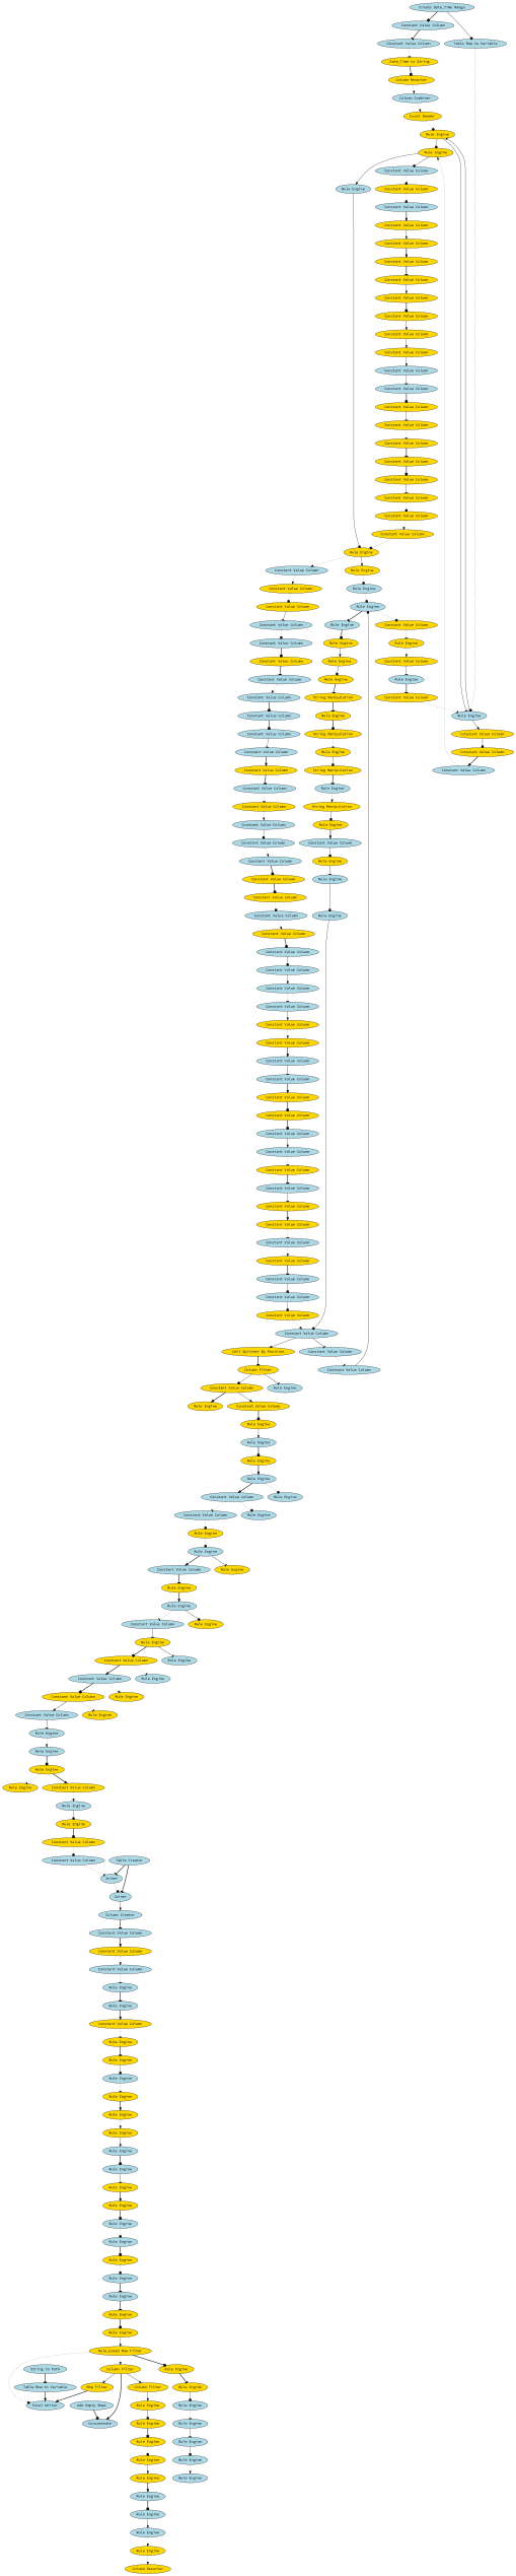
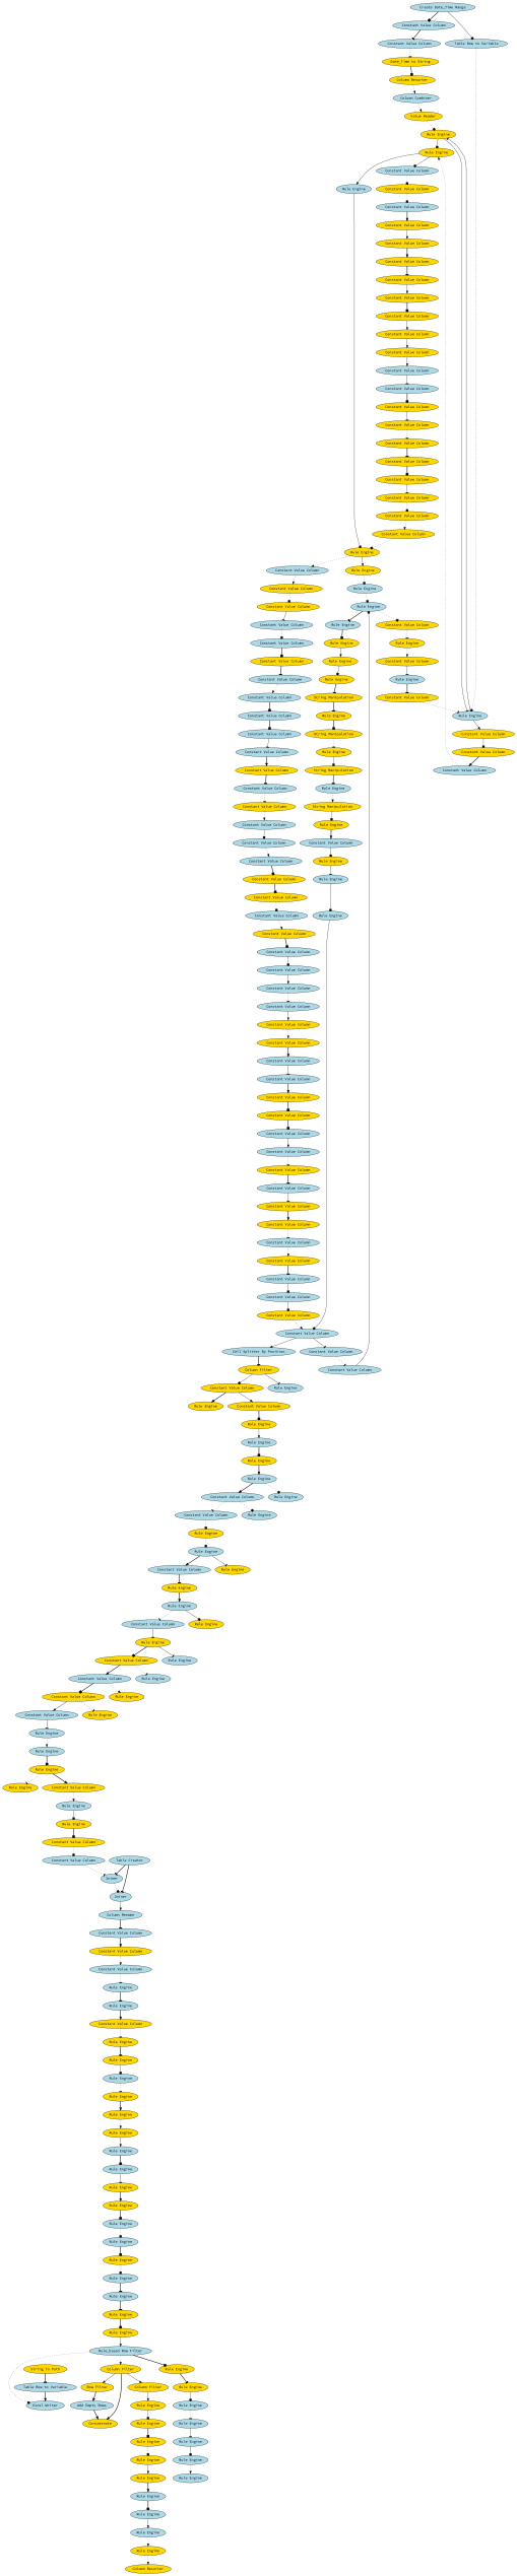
  digraph {
    fontname="Source Code Pro"
    rankdir=TB
    node [fillcolor=gold fontname="Source Code Pro" style=filled]
    edge [arrowhead=box fontname="Source Code Pro" style=bold]
    n1 [fillcolor=lightblue label="Constant Value Column"]
    n2 [fillcolor=lightblue label="Constant Value Column"]
    n3 [label="Date_Time to String"]
    n4 [label="Column Resorter"]
    n5 [label="Rule Engine"]
    n6 [fillcolor=lightblue label="Rule Engine"]
    n7 [fillcolor=lightblue label="Constant Value Column"]
    n8 [label="Rule Engine"]
    n9 [label="Constant Value Column"]
    n10 [label="Rule Engine"]
    n11 [fillcolor=lightblue label="Constant Value Column"]
    n12 [label="Constant Value Column"]
    n13 [label="Constant Value Column"]
    n14 [label="Constant Value Column"]
    n15 [label="Constant Value Column"]
    n16 [fillcolor=lightblue label="Rule Engine"]
    n17 [fillcolor=lightblue label="Rule Engine"]
    n18 [fillcolor=lightblue label="Rule Engine"]
    n19 [fillcolor=lightblue label="Rule Engine"]
    n20 [fillcolor=lightblue label="Constant Value Column"]
    n21 [label="Constant Value Column"]
    n22 [label="Rule Engine"]
    n23 [fillcolor=lightblue label="Constant Value Column"]
    n24 [label="Rule Engine"]
    n25 [fillcolor=lightblue label="Rule Engine"]
    n26 [label="Constant Value Column"]
    n27 [fillcolor=lightblue label="Constant Value Column"]
    n28 [fillcolor=lightblue label="Constant Value Column"]
    n29 [fillcolor=lightblue label="Constant Value Column"]
    n30 [label="Constant Value Column"]
    n31 [fillcolor=lightblue label="Constant Value Column"]
    n32 [label="Rule Engine"]
    n33 [label="Rule Engine"]
    n34 [label="Rule Engine"]
    n35 [label="Rule Engine"]
    n36 [fillcolor=lightblue label="Table Row to Variable"]
    n37 [fillcolor=lightblue label="Excel Writer"]
-   n38 [label="Excel Reader"]
+   n38 [label="Value Reader"]
    n39 [label="Rule Engine"]
    n40 [fillcolor=lightblue label="Rule Engine"]
    n41 [label="Constant Value Column"]
    n42 [fillcolor=lightblue label="Constant Value Column"]
    n43 [fillcolor=lightblue label="Constant Value Column"]
    n44 [fillcolor=lightblue label="Rule Engine"]
    n45 [fillcolor=lightblue label="Rule Engine"]
    n46 [label="Constant Value Column"]
    n47 [label="Constant Value Column"]
    n48 [label="Constant Value Column"]
    n49 [fillcolor=lightblue label="Constant Value Column"]
    n50 [fillcolor=lightblue label="Constant Value Column"]
    n51 [label="Constant Value Column"]
    n52 [fillcolor=lightblue label="Rule Engine"]
    n53 [fillcolor=lightblue label="Constant Value Column"]
    n54 [label="Rule Engine"]
    n55 [label="Rule Engine"]
    n56 [fillcolor=lightblue label="Rule Engine"]
    n57 [label="Constant Value Column"]
    n58 [fillcolor=lightblue label="Constant Value Column"]
    n59 [fillcolor=lightblue label="Table Row to Variable"]
    n60 [label="Rule Engine"]
    n61 [label="Rule Engine"]
    n62 [fillcolor=lightblue label="Rule Engine"]
    n63 [label="Rule Engine"]
    n64 [fillcolor=lightblue label="Constant Value Column"]
    n65 [label="Constant Value Column"]
    n66 [label="Constant Value Column"]
    n67 [label="Constant Value Column"]
    n68 [label="Constant Value Column"]
    n69 [label="Rule Engine"]
    n70 [label="Constant Value Column"]
    n71 [fillcolor=lightblue label="Rule Engine"]
    n72 [fillcolor=lightblue label="Rule Engine"]
    n73 [label="Rule Engine"]
    n74 [label="Rule Engine"]
    n75 [fillcolor=lightblue label="Rule Engine"]
    n76 [fillcolor=lightblue label="Rule Engine"]
    n77 [label="Rule Engine"]
    n78 [label="Rule Engine"]
    n79 [label="Constant Value Column"]
    n80 [fillcolor=lightblue label="Constant Value Column"]
    n81 [fillcolor=lightblue label="Constant Value Column"]
    n82 [label="Constant Value Column"]
    n83 [fillcolor=lightblue label="Constant Value Column"]
    n84 [fillcolor=lightblue label=Joiner]
    n85 [fillcolor=lightblue label=Joiner]
-   n86 [fillcolor=lightblue label="Column Creator"]
+   n86 [fillcolor=lightblue label="Column Rename"]
    n87 [fillcolor=lightblue label="Constant Value Column"]
    n88 [fillcolor=lightblue label="Rule Engine"]
    n89 [fillcolor=lightblue label="Rule Engine"]
    n90 [label="Constant Value Column"]
    n91 [label="Rule Engine"]
    n92 [label="String Manipulation"]
    n93 [label="Rule Engine"]
    n94 [label="String Manipulation"]
    n95 [label="Constant Value Column"]
    n96 [label="Constant Value Column"]
    n97 [fillcolor=lightblue label="Constant Value Column"]
    n98 [fillcolor=lightblue label="Constant Value Column"]
    n99 [label="Constant Value Column"]
    n100 [label="Rule Engine"]
    n101 [fillcolor=lightblue label="Rule Engine"]
    n102 [fillcolor=lightblue label="Constant Value Column"]
    n103 [fillcolor=lightblue label="Constant Value Column"]
    n104 [fillcolor=lightblue label="Constant Value Column"]
    n105 [fillcolor=lightblue label="Constant Value Column"]
    n106 [fillcolor=lightblue label="Constant Value Column"]
    n107 [label="Constant Value Column"]
    n108 [label="Rule Engine"]
    n109 [label="Constant Value Column"]
    n110 [label="Rule Engine"]
    n111 [label="Constant Value Column"]
    n112 [fillcolor=lightblue label="Table Creator"]
    n113 [fillcolor=lightblue label="Rule Engine"]
    n114 [fillcolor=lightblue label="Constant Value Column"]
-   n115 [label="Cell Splitter By Position"]
+   n115 [fillcolor=lightblue label="Cell Splitter By Position"]
    n116 [label="Column Filter"]
    n117 [label="Rule Engine"]
    n118 [label="Rule Engine"]
    n119 [label="Constant Value Column"]
    n120 [fillcolor=lightblue label="Rule Engine"]
    n121 [label="Rule Engine"]
    n122 [label="Rule Engine"]
    n123 [label="String Manipulation"]
    n124 [fillcolor=lightblue label="Rule Engine"]
-   n125 [label="Rule_based Row Filter"]
+   n125 [fillcolor=lightblue label="Rule_based Row Filter"]
    n126 [label="Column Filter"]
    n127 [label="Rule Engine"]
-   n128 [fillcolor=lightblue label=Concatenate]
+   n128 [label=Concatenate]
    n129 [label="Column Filter"]
    n130 [label="Row Filter"]
    n131 [fillcolor=lightblue label="Add Empty Rows"]
    n132 [fillcolor=lightblue label="Constant Value Column"]
    n133 [fillcolor=lightblue label="Constant Value Column"]
    n134 [fillcolor=lightblue label="Rule Engine"]
    n135 [label="Rule Engine"]
    n136 [label="Rule Engine"]
    n137 [label="Constant Value Column"]
    n138 [label="Rule Engine"]
    n139 [fillcolor=lightblue label="Rule Engine"]
    n140 [label="Rule Engine"]
    n141 [fillcolor=lightblue label="Rule Engine"]
    n142 [fillcolor=lightblue label="Rule Engine"]
    n143 [fillcolor=lightblue label="Constant Value Column"]
    n144 [label="Rule Engine"]
    n145 [label="Rule Engine"]
    n146 [fillcolor=lightblue label="Rule Engine"]
    n147 [fillcolor=lightblue label="Create Date_Time Range"]
    n148 [label="Constant Value Column"]
    n149 [label="Constant Value Column"]
    n150 [fillcolor=lightblue label="Rule Engine"]
    n151 [label="String Manipulation"]
    n152 [label="Rule Engine"]
    n153 [fillcolor=lightblue label="Constant Value Column"]
    n154 [label="Rule Engine"]
    n155 [label="Constant Value Column"]
    n156 [fillcolor=lightblue label="Constant Value Column"]
    n157 [label="Constant Value Column"]
    n158 [fillcolor=lightblue label="Constant Value Column"]
    n159 [fillcolor=lightblue label="Constant Value Column"]
    n160 [fillcolor=lightblue label="Rule Engine"]
    n161 [label="Constant Value Column"]
    n162 [label="Rule Engine"]
    n163 [fillcolor=lightblue label="Rule Engine"]
    n164 [fillcolor=lightblue label="Rule Engine"]
    n165 [fillcolor=lightblue label="Rule Engine"]
    n166 [label="Constant Value Column"]
    n167 [label="Constant Value Column"]
    n168 [fillcolor=lightblue label="Rule Engine"]
    n169 [label="Constant Value Column"]
    n170 [fillcolor=lightblue label="Rule Engine"]
    n171 [fillcolor=lightblue label="Rule Engine"]
    n172 [label="Constant Value Column"]
    n173 [fillcolor=lightblue label="Constant Value Column"]
    n174 [fillcolor=lightblue label="Constant Value Column"]
    n175 [fillcolor=lightblue label="Constant Value Column"]
    n176 [fillcolor=lightblue label="Column Combiner"]
    n177 [fillcolor=lightblue label="Constant Value Column"]
    n178 [fillcolor=lightblue label="Constant Value Column"]
    n179 [fillcolor=lightblue label="Constant Value Column"]
    n180 [label="Constant Value Column"]
    n181 [label="Constant Value Column"]
    n182 [label="Rule Engine"]
    n183 [fillcolor=lightblue label="Rule Engine"]
    n184 [fillcolor=lightblue label="Rule Engine"]
    n185 [label="Rule Engine"]
    n186 [fillcolor=lightblue label="Rule Engine"]
    n187 [label="Rule Engine"]
    n188 [label="Column Resorter"]
    n189 [label="Rule Engine"]
    n190 [label="Constant Value Column"]
    n191 [label="Constant Value Column"]
-   n192 [fillcolor=lightblue label="String to Path"]
+   n192 [label="String to Path"]
    n193 [label="Constant Value Column"]
    n194 [label="Constant Value Column"]
    n195 [label="Constant Value Column"]
    n196 [fillcolor=lightblue label="Constant Value Column"]
    n197 [fillcolor=lightblue label="Constant Value Column"]
    n198 [fillcolor=lightblue label="Constant Value Column"]
    n199 [label="Constant Value Column"]
    n1 -> n2 [arrowhead=tee]
    n2 -> n3 [arrowhead=tee style=dotted]
    n3 -> n4
    n4 -> n176 [arrowhead=normal style=dotted]
    n5 -> n6 [arrowhead=normal style=solid]
    n5 -> n7 [style=solid]
    n6 -> n8 [style=solid]
    n7 -> n9 [style=dotted]
    n8 -> n10 [arrowhead=normal style=solid]
    n8 -> n11 [arrowhead=normal style=dotted]
    n9 -> n103 [style=dotted]
    n10 -> n168 [style=dotted]
    n11 -> n169 [arrowhead=normal style=dotted]
    n12 -> n13 [arrowhead=normal style=solid]
    n13 -> n14
    n14 -> n15 [arrowhead=normal style=solid]
    n15 -> n51 [arrowhead=normal style=solid]
    n16 -> n17 [arrowhead=tee style=solid]
    n17 -> n18 [style=solid]
    n18 -> n19 [arrowhead=normal style=dotted]
    n20 -> n21
    n20 -> n22 [arrowhead=normal style=dotted]
    n21 -> n23 [arrowhead=normal style=solid]
    n21 -> n24 [arrowhead=tee style=dotted]
    n23 -> n25 [arrowhead=tee style=solid]
    n25 -> n150 [arrowhead=normal style=dotted]
    n26 -> n27 [arrowhead=normal style=dotted]
    n27 -> n28 [style=solid]
    n28 -> n29 [arrowhead=normal style=dotted]
    n29 -> n190
    n30 -> n31 [arrowhead=normal]
    n31 -> n5 [arrowhead=normal style=dotted]
    n32 -> n33 [style=solid]
    n33 -> n34
    n34 -> n35 [style=dotted]
    n35 -> n138 [arrowhead=normal style=solid]
    n36 -> n37 [arrowhead=normal]
    n38 -> n39 [style=dotted]
    n39 -> n5 [style=solid]
    n39 -> n40 [arrowhead=tee style=solid]
    n40 -> n39 [arrowhead=tee style=solid]
    n40 -> n41 [arrowhead=normal style=solid]
    n41 -> n30 [style=solid]
    n42 -> n43 [arrowhead=tee style=dotted]
    n43 -> n44 [style=solid]
    n44 -> n45 [arrowhead=tee]
    n44 -> n46 [style=dotted]
    n45 -> n145
    n46 -> n154 [arrowhead=tee style=dotted]
    n47 -> n48
    n48 -> n49
    n49 -> n50 [arrowhead=normal style=solid]
    n50 -> n57 [arrowhead=tee style=dotted]
    n51 -> n97 [arrowhead=normal style=solid]
    n52 -> n53 [arrowhead=normal]
    n52 -> n54 [arrowhead=tee style=solid]
    n53 -> n55 [arrowhead=tee]
    n55 -> n56 [arrowhead=normal]
    n56 -> n143 [arrowhead=tee style=dotted]
    n56 -> n144 [style=solid]
    n57 -> n58 [arrowhead=tee]
    n58 -> n181 [arrowhead=tee style=solid]
    n59 -> n40 [style=dotted]
    n60 -> n61 [arrowhead=tee]
    n61 -> n62 [style=solid]
    n62 -> n63 [arrowhead=tee style=dotted]
    n63 -> n73 [arrowhead=normal]
    n64 -> n26 [arrowhead=tee style=dotted]
    n65 -> n66 [arrowhead=tee]
    n66 -> n67
    n67 -> n68 [arrowhead=tee style=solid]
    n68 -> n95 [style=dotted]
    n69 -> n70
    n69 -> n71 [arrowhead=tee style=solid]
    n70 -> n20 [arrowhead=normal]
    n70 -> n72 [arrowhead=tee style=dotted]
    n73 -> n74 [arrowhead=normal style=dotted]
    n74 -> n75 [arrowhead=normal style=solid]
    n75 -> n76
    n76 -> n77 [arrowhead=tee style=solid]
    n77 -> n78 [arrowhead=normal]
    n78 -> n170
    n79 -> n80 [arrowhead=tee style=solid]
    n80 -> n81 [style=dotted]
    n81 -> n82
    n82 -> n104 [arrowhead=tee]
    n83 -> n84 [arrowhead=tee style=dotted]
    n84 -> n85 [style=dotted]
    n85 -> n86 [arrowhead=normal style=solid]
    n86 -> n102 [arrowhead=tee]
    n87 -> n88 [arrowhead=tee style=dotted]
    n88 -> n89 [arrowhead=tee]
    n89 -> n90 [arrowhead=normal]
    n90 -> n60 [arrowhead=tee style=dotted]
    n91 -> n92 [arrowhead=tee]
    n92 -> n93 [arrowhead=tee]
    n93 -> n94
    n94 -> n122 [arrowhead=tee style=dotted]
    n95 -> n96 [arrowhead=normal style=dotted]
    n96 -> n8 [style=dotted]
    n97 -> n98 [arrowhead=tee style=solid]
    n98 -> n99
    n99 -> n161 [arrowhead=tee style=solid]
    n100 -> n101 [style=solid]
    n101 -> n16 [arrowhead=tee style=dotted]
    n102 -> n193 [arrowhead=normal]
    n103 -> n166 [arrowhead=normal]
    n104 -> n105 [arrowhead=normal style=dotted]
    n105 -> n106
    n106 -> n177
    n107 -> n108 [arrowhead=normal]
    n107 -> n109 [arrowhead=normal style=solid]
    n109 -> n110
    n110 -> n146 [arrowhead=normal style=solid]
    n111 -> n40 [arrowhead=tee style=dotted]
    n112 -> n84 [arrowhead=tee]
    n112 -> n85 [arrowhead=tee]
    n113 -> n114 [style=solid]
    n114 -> n42 [arrowhead=tee style=solid]
    n114 -> n115 [arrowhead=normal style=solid]
    n115 -> n116 [arrowhead=tee]
    n116 -> n107 [style=solid]
    n116 -> n160 [arrowhead=tee style=solid]
    n117 -> n118 [arrowhead=tee style=dotted]
    n117 -> n119 [arrowhead=normal]
    n119 -> n120 [arrowhead=normal style=dotted]
    n120 -> n136 [style=solid]
    n121 -> n91 [style=solid]
    n122 -> n123 [style=solid]
    n123 -> n124 [arrowhead=tee]
    n124 -> n151 [arrowhead=normal style=dotted]
    n125 -> n37 [style=dotted]
    n125 -> n126 [arrowhead=normal style=dotted]
    n125 -> n127
    n126 -> n128 [arrowhead=normal]
    n126 -> n129 [arrowhead=normal style=solid]
    n126 -> n130 [arrowhead=normal style=solid]
    n127 -> n100 [arrowhead=tee]
    n129 -> n32 [arrowhead=normal style=solid]
-   n130 -> n37 [arrowhead=normal]
-   n131 -> n128
+   n130 -> n131 [arrowhead=normal]
+   n131 -> n128 [arrowhead=normal]
    n132 -> n133 [arrowhead=tee style=dotted]
    n132 -> n134 [style=dotted]
    n133 -> n135 [style=dotted]
    n135 -> n52 [style=dotted]
    n136 -> n137
    n137 -> n83 [style=dotted]
    n138 -> n164 [arrowhead=normal]
    n139 -> n111 [arrowhead=tee]
    n140 -> n141 [arrowhead=normal]
    n141 -> n132 [arrowhead=normal]
    n141 -> n142 [style=dotted]
    n143 -> n69 [arrowhead=tee style=solid]
    n145 -> n121 [arrowhead=normal style=solid]
    n146 -> n140
    n147 -> n1
    n147 -> n59 [style=solid]
    n148 -> n149 [arrowhead=normal]
    n149 -> n12 [arrowhead=tee]
    n150 -> n117
    n151 -> n152 [style=solid]
    n152 -> n153 [arrowhead=normal]
    n153 -> n162 [style=solid]
    n154 -> n155 [arrowhead=normal style=dotted]
    n155 -> n139 [arrowhead=tee style=solid]
    n156 -> n157 [arrowhead=normal style=dotted]
    n157 -> n158 [arrowhead=tee]
    n158 -> n159 [style=solid]
    n159 -> n167 [style=solid]
    n161 -> n65 [arrowhead=tee style=dotted]
    n162 -> n163 [arrowhead=tee style=solid]
    n163 -> n113 [style=solid]
    n164 -> n165
    n165 -> n186 [arrowhead=normal style=solid]
    n166 -> n148 [arrowhead=normal style=solid]
    n167 -> n114 [arrowhead=normal style=dotted]
    n168 -> n44 [style=dotted]
    n169 -> n79 [style=dotted]
    n170 -> n171 [style=dotted]
    n171 -> n182
    n172 -> n173
    n173 -> n174 [style=solid]
    n174 -> n175 [arrowhead=normal style=solid]
    n175 -> n198 [arrowhead=tee style=dotted]
    n176 -> n38 [arrowhead=normal style=dotted]
    n177 -> n178 [arrowhead=tee style=solid]
    n178 -> n180 [arrowhead=normal]
    n179 -> n172 [arrowhead=normal style=dotted]
    n180 -> n64 [arrowhead=tee]
    n181 -> n191 [arrowhead=normal]
    n182 -> n183 [style=dotted]
    n183 -> n184 [arrowhead=tee]
    n184 -> n185 [arrowhead=tee]
    n185 -> n189
    n186 -> n187 [arrowhead=normal style=dotted]
    n187 -> n188 [arrowhead=normal style=dotted]
    n189 -> n125 [arrowhead=normal style=solid]
    n190 -> n199
    n191 -> n156 [arrowhead=tee style=dotted]
    n192 -> n36 [arrowhead=tee]
    n193 -> n87 [arrowhead=normal style=dotted]
    n194 -> n195 [arrowhead=normal style=dotted]
    n195 -> n196 [arrowhead=normal]
    n196 -> n197 [arrowhead=tee style=solid]
    n197 -> n47 [arrowhead=normal]
    n198 -> n194 [arrowhead=normal style=solid]
    n199 -> n179 [style=dotted]
  }
